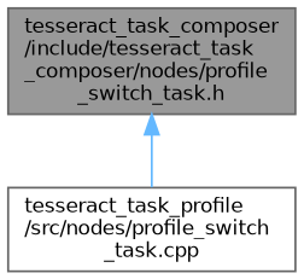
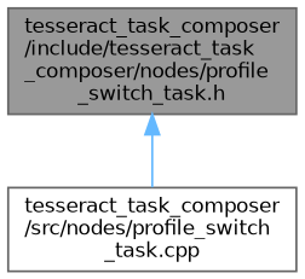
  digraph {
    node [fontname=Helvetica fontsize=10 shape=box style=filled]
    n1 [color=gray40 fillcolor=grey60 fontcolor=black height=0.2 label="tesseract_task_composer\l/include/tesseract_task\l_composer/nodes/profile\l_switch_task.h" width=0.4]
-   n2 [color=grey40 fillcolor=white height=0.2 label="tesseract_task_profile\l/src/nodes/profile_switch\l_task.cpp" width=0.4]
+   n2 [color=grey40 fillcolor=white height=0.2 label="tesseract_task_composer\l/src/nodes/profile_switch\l_task.cpp" width=0.4]
    n1 -> n2 [color=steelblue1 dir=back fontname=Helvetica fontsize=10 labelfontname=Helvetica labelfontsize=10 style=solid]
  }
